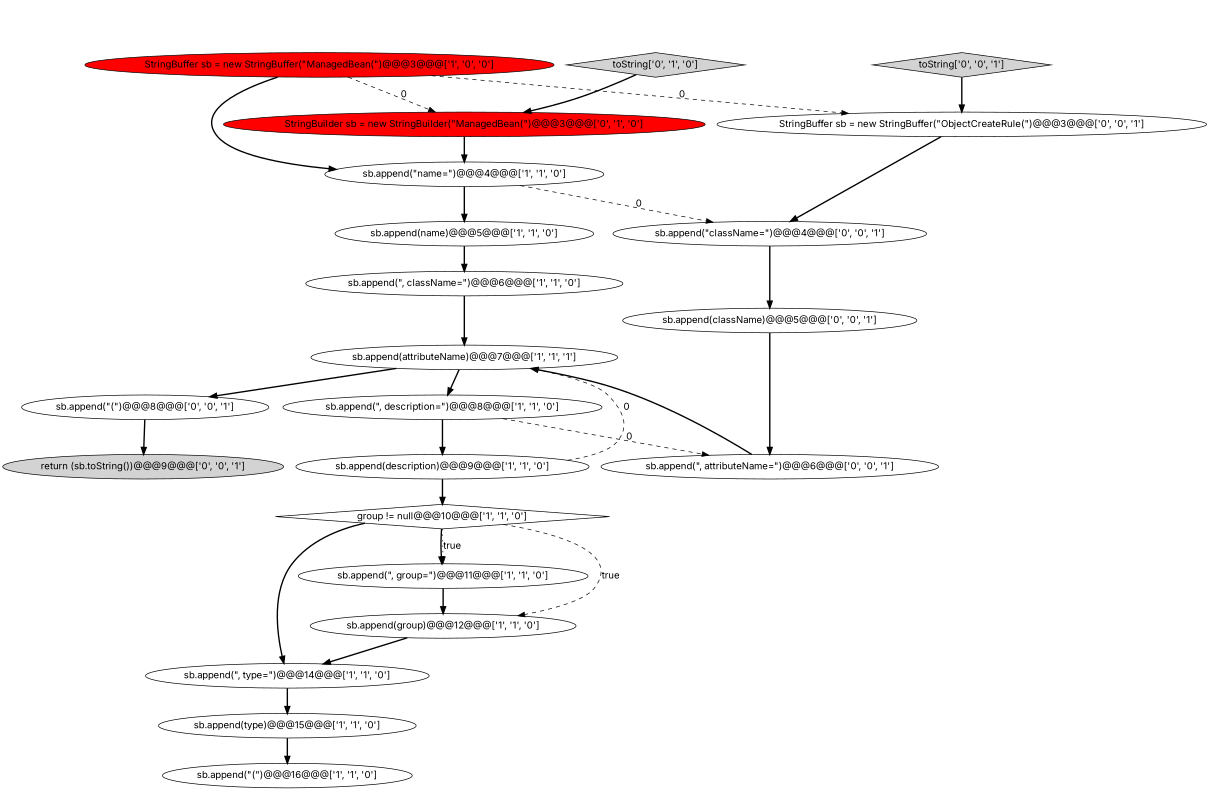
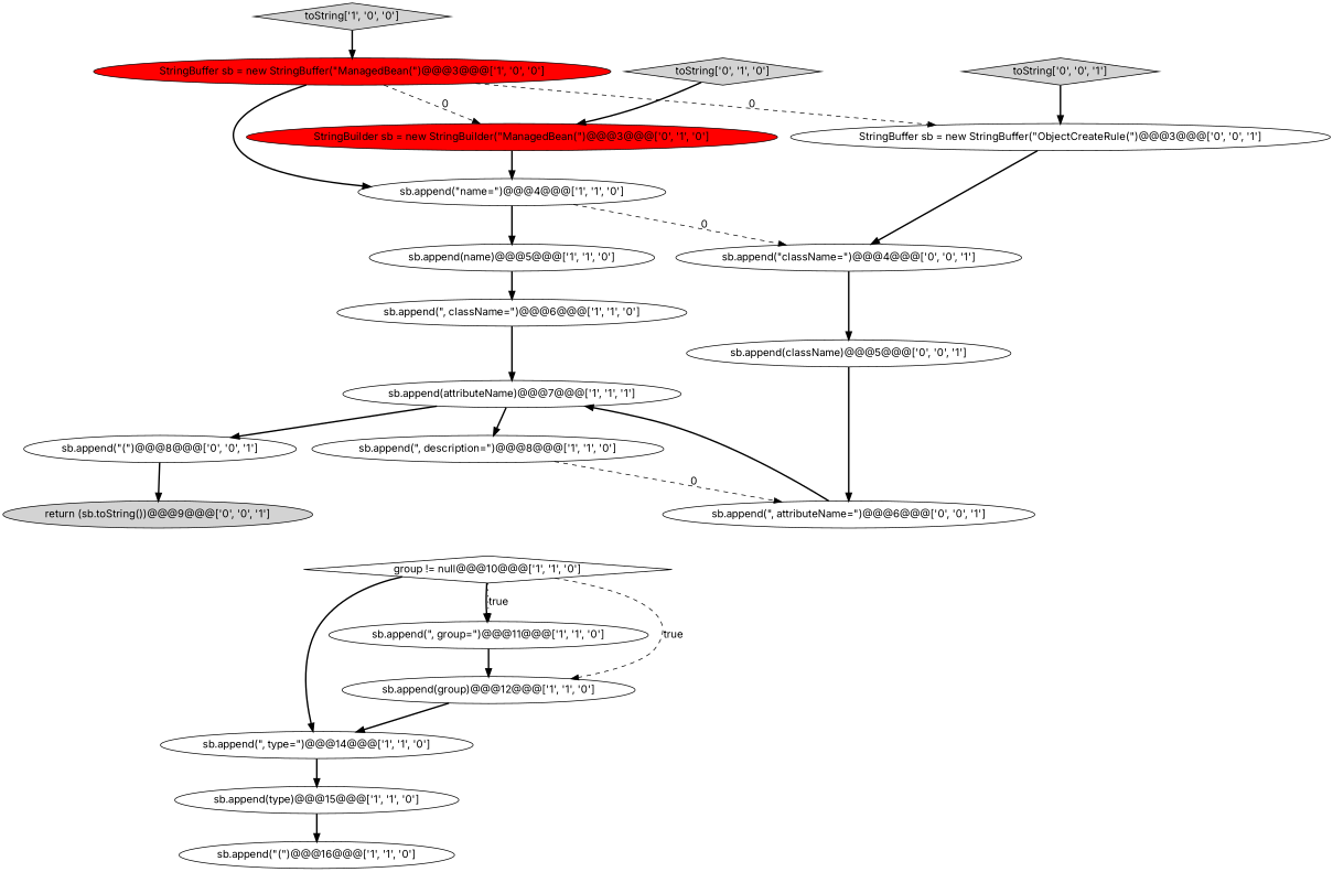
  digraph {
    fontname=Inter
    node [fillcolor=white fontname=Inter shape=ellipse style=filled]
    edge [fontname=Inter style=bold]
    n1 [label="sb.append(\"name=\")@@@4@@@['1', '1', '0']"]
    n2 [label="sb.append(name)@@@5@@@['1', '1', '0']"]
    n3 [label="sb.append(\"className=\")@@@4@@@['0', '0', '1']"]
    n4 [label="sb.append(\", className=\")@@@6@@@['1', '1', '0']"]
    n5 [label="sb.append(className)@@@5@@@['0', '0', '1']"]
    n6 [fillcolor=lightgray label="return (sb.toString())@@@9@@@['0', '0', '1']"]
    n7 [label="sb.append(attributeName)@@@7@@@['1', '1', '1']"]
    n8 [label="sb.append(\"(\")@@@8@@@['0', '0', '1']"]
    n9 [label="sb.append(\", description=\")@@@8@@@['1', '1', '0']"]
    n10 [label="sb.append(\", attributeName=\")@@@6@@@['0', '0', '1']"]
-   n11 [label="sb.append(description)@@@9@@@['1', '1', '0']"]
    n12 [label="sb.append(\"(\")@@@16@@@['1', '1', '0']"]
    n13 [label="sb.append(\", type=\")@@@14@@@['1', '1', '0']"]
    n14 [label="sb.append(type)@@@15@@@['1', '1', '0']"]
    n15 [fillcolor=red label="StringBuffer sb = new StringBuffer(\"ManagedBean(\")@@@3@@@['1', '0', '0']"]
    n16 [label="StringBuffer sb = new StringBuffer(\"ObjectCreateRule(\")@@@3@@@['0', '0', '1']"]
    n17 [fillcolor=red label="StringBuilder sb = new StringBuilder(\"ManagedBean(\")@@@3@@@['0', '1', '0']"]
    n18 [fillcolor=lightgray label="toString['0', '0', '1']" shape=diamond]
    n19 [label="group != null@@@10@@@['1', '1', '0']" shape=diamond]
    n20 [label="sb.append(group)@@@12@@@['1', '1', '0']"]
    n21 [label="sb.append(\", group=\")@@@11@@@['1', '1', '0']"]
+   n22 [fillcolor=lightgray label="toString['1', '0', '0']" shape=diamond]
    n23 [fillcolor=lightgray label="toString['0', '1', '0']" shape=diamond]
    n1 -> n2
    n1 -> n3 [label=0 style=dashed]
    n2 -> n4
    n3 -> n5
    n4 -> n7
    n5 -> n10
    n7 -> n8
    n7 -> n9
    n8 -> n6
    n9 -> n10 [label=0 style=dashed]
-   n9 -> n11
    n10 -> n7
-   n11 -> n7 [label=0 style=dashed]
-   n11 -> n19
    n13 -> n14
    n14 -> n12
    n15 -> n1
    n15 -> n16 [label=0 style=dashed]
    n15 -> n17 [label=0 style=dashed]
    n16 -> n3
    n17 -> n1
    n18 -> n16
    n19 -> n13
    n19 -> n20 [label=true style=dashed]
    n19 -> n21 [label=true style=dotted]
    n19 -> n21
    n20 -> n13
    n21 -> n20
+   n22 -> n15
    n23 -> n17
  }
